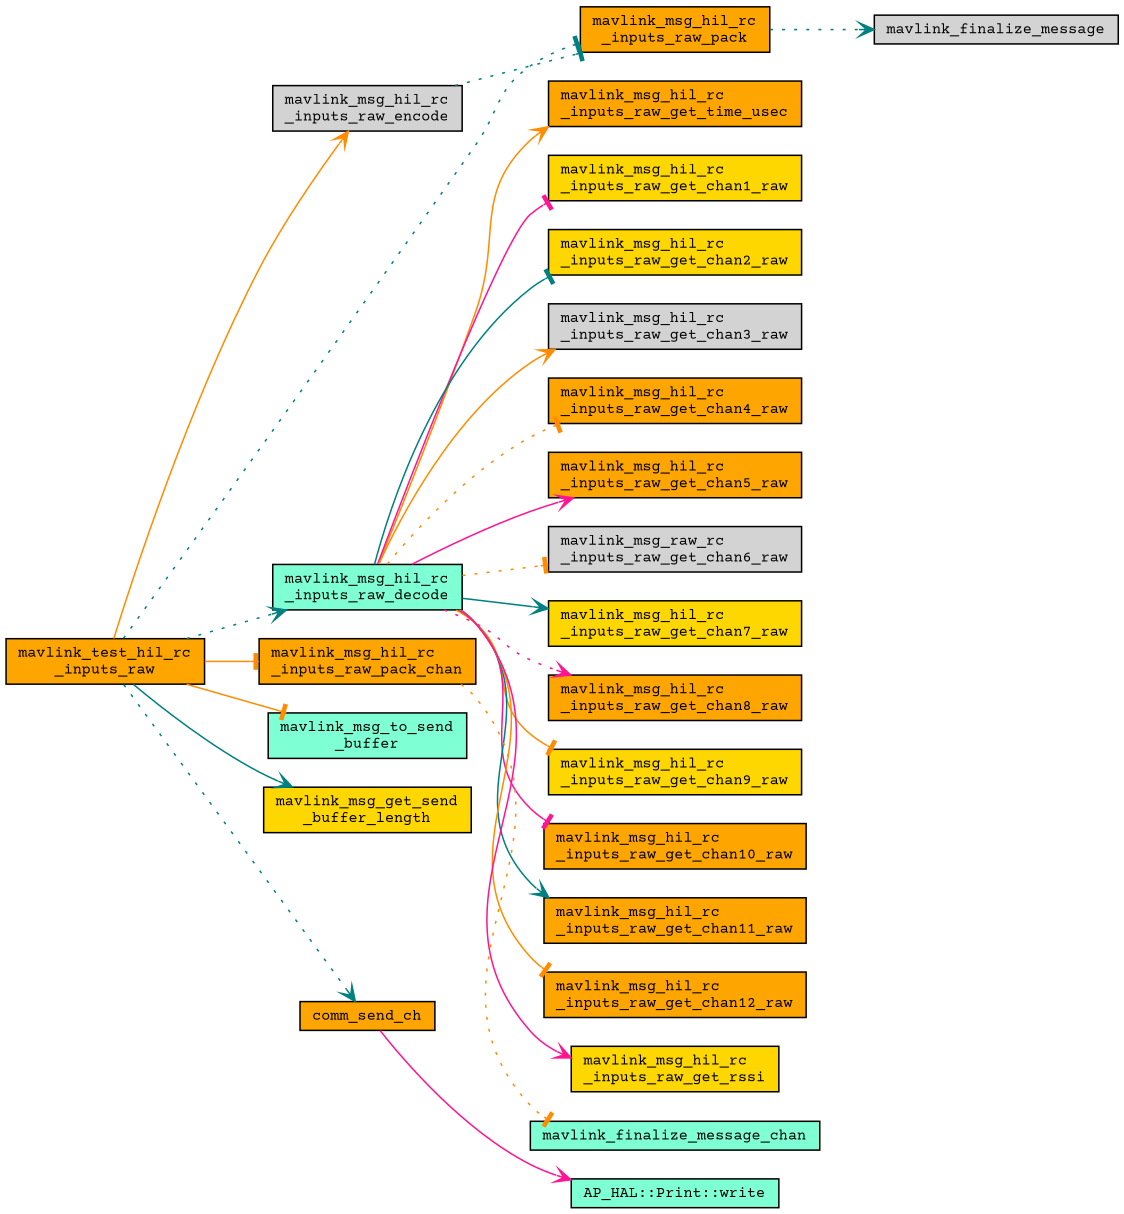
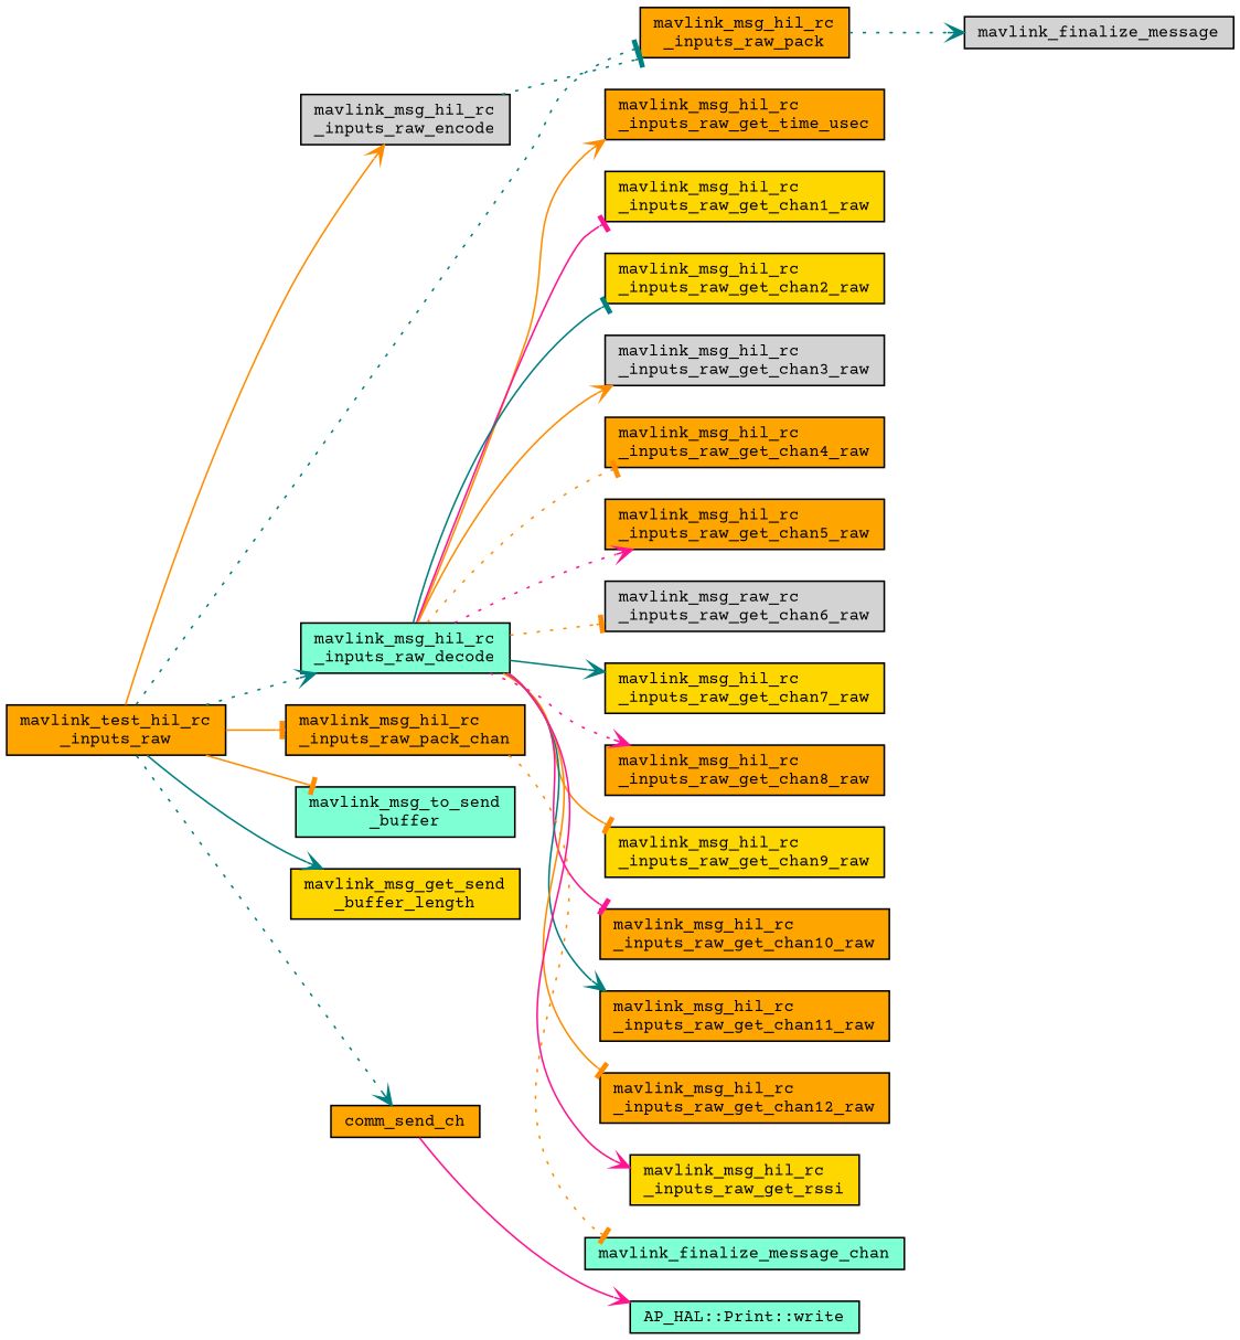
  digraph {
    fontname="Courier Prime"
    rankdir=LR
    node [color=black fillcolor=orange fontname="Courier Prime" fontsize=10 shape=record style=filled]
    edge [arrowhead=vee color=darkorange fontname="Courier Prime" fontsize=10 labelfontname=Helvetica labelfontsize=10 style=solid]
    n1 [fontcolor=black height=0.2 label="mavlink_test_hil_rc\l_inputs_raw" width=0.4]
    n2 [fillcolor=lightgrey height=0.2 label="mavlink_msg_hil_rc\l_inputs_raw_encode" width=0.4]
    n3 [height=0.2 label="mavlink_msg_hil_rc\l_inputs_raw_pack" width=0.4]
    n4 [fillcolor=aquamarine height=0.2 label="mavlink_msg_hil_rc\l_inputs_raw_decode" width=0.4]
    n5 [height=0.2 label="mavlink_msg_hil_rc\l_inputs_raw_pack_chan" width=0.4]
    n6 [fillcolor=aquamarine height=0.2 label="mavlink_msg_to_send\l_buffer" width=0.4]
    n7 [fillcolor=gold height=0.2 label="mavlink_msg_get_send\l_buffer_length" width=0.4]
    n8 [height=0.2 label=comm_send_ch width=0.4]
    n9 [fillcolor=lightgrey height=0.2 label=mavlink_finalize_message width=0.4]
    n10 [height=0.2 label="mavlink_msg_hil_rc\l_inputs_raw_get_time_usec" width=0.4]
    n11 [fillcolor=gold height=0.2 label="mavlink_msg_hil_rc\l_inputs_raw_get_chan1_raw" width=0.4]
    n12 [fillcolor=gold height=0.2 label="mavlink_msg_hil_rc\l_inputs_raw_get_chan2_raw" width=0.4]
    n13 [fillcolor=lightgrey height=0.2 label="mavlink_msg_hil_rc\l_inputs_raw_get_chan3_raw" width=0.4]
    n14 [height=0.2 label="mavlink_msg_hil_rc\l_inputs_raw_get_chan4_raw" width=0.4]
    n15 [height=0.2 label="mavlink_msg_hil_rc\l_inputs_raw_get_chan5_raw" width=0.4]
    n16 [fillcolor=lightgrey height=0.2 label="mavlink_msg_raw_rc\l_inputs_raw_get_chan6_raw" width=0.4]
    n17 [fillcolor=gold height=0.2 label="mavlink_msg_hil_rc\l_inputs_raw_get_chan7_raw" width=0.4]
    n18 [height=0.2 label="mavlink_msg_hil_rc\l_inputs_raw_get_chan8_raw" width=0.4]
    n19 [fillcolor=gold height=0.2 label="mavlink_msg_hil_rc\l_inputs_raw_get_chan9_raw" width=0.4]
    n20 [height=0.2 label="mavlink_msg_hil_rc\l_inputs_raw_get_chan10_raw" width=0.4]
    n21 [height=0.2 label="mavlink_msg_hil_rc\l_inputs_raw_get_chan11_raw" width=0.4]
    n22 [height=0.2 label="mavlink_msg_hil_rc\l_inputs_raw_get_chan12_raw" width=0.4]
    n23 [fillcolor=gold height=0.2 label="mavlink_msg_hil_rc\l_inputs_raw_get_rssi" width=0.4]
    n24 [fillcolor=aquamarine height=0.2 label=mavlink_finalize_message_chan width=0.4]
    n25 [fillcolor=aquamarine height=0.2 label="AP_HAL::Print::write" width=0.4]
    n1 -> n2
    n1 -> n3 [arrowhead=tee color=teal style=dotted]
    n1 -> n4 [color=teal style=dotted]
    n1 -> n5 [arrowhead=tee]
    n1 -> n6 [arrowhead=tee]
    n1 -> n7 [color=teal]
    n1 -> n8 [color=teal style=dotted]
    n2 -> n3 [arrowhead=tee color=teal style=dotted]
    n3 -> n9 [color=teal style=dotted]
    n4 -> n10
    n4 -> n11 [arrowhead=tee color=deeppink]
    n4 -> n12 [arrowhead=tee color=teal]
    n4 -> n13
    n4 -> n14 [arrowhead=tee style=dotted]
-   n4 -> n15 [color=deeppink]
+   n4 -> n15 [color=deeppink style=dotted]
    n4 -> n16 [arrowhead=tee style=dotted]
    n4 -> n17 [color=teal]
    n4 -> n18 [color=deeppink style=dotted]
    n4 -> n19 [arrowhead=tee]
    n4 -> n20 [arrowhead=tee color=deeppink]
    n4 -> n21 [color=teal]
    n4 -> n22 [arrowhead=tee]
    n4 -> n23 [color=deeppink]
    n5 -> n24 [arrowhead=tee style=dotted]
    n8 -> n25 [color=deeppink]
  }
